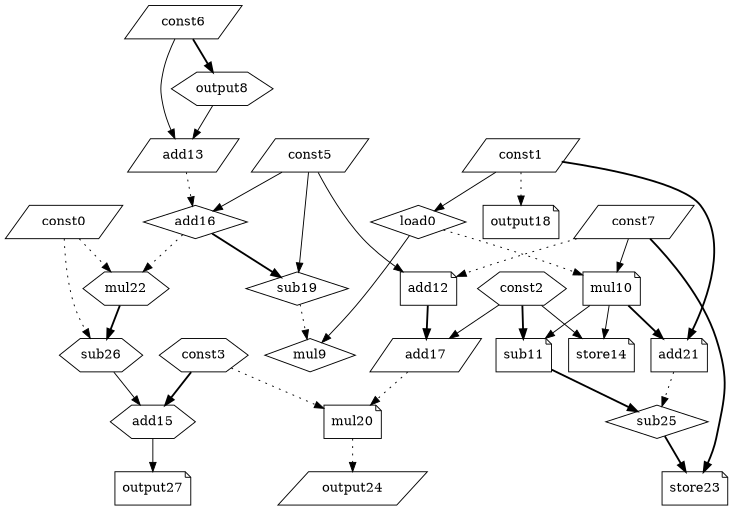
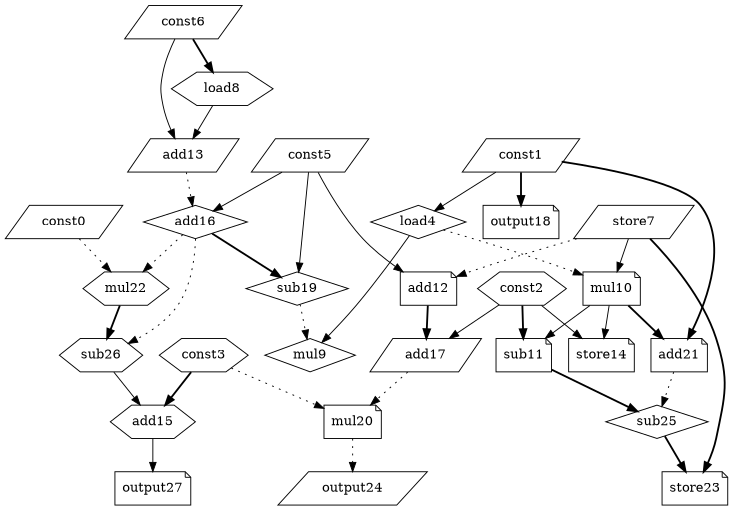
  digraph {
    node [opcode=const shape=note]
    edge [operand=0 style=solid]
    const0 [shape=parallelogram]
    mul22 [opcode=mul shape=hexagon]
    sub26 [opcode=sub shape=hexagon]
    add15 [opcode=add shape=hexagon]
    const1 [shape=parallelogram]
-   load4 [opcode=load shape=diamond label=load0]
+   load4 [opcode=load shape=diamond]
    output18 [opcode=output]
    add21 [opcode=add]
    mul9 [opcode=mul shape=diamond]
    mul10 [opcode=mul]
    sub25 [opcode=sub shape=diamond]
    const2 [shape=hexagon]
    sub11 [opcode=sub]
    store14 [opcode=store]
    add17 [opcode=add shape=parallelogram]
    mul20 [opcode=mul]
    const3 [shape=hexagon]
    output27 [opcode=output]
    output24 [opcode=output shape=parallelogram]
    const5 [shape=parallelogram]
    add12 [opcode=add]
    add16 [opcode=add shape=diamond]
    sub19 [opcode=sub shape=diamond]
    const6 [shape=parallelogram]
-   load8 [opcode=load shape=hexagon label=output8]
+   load8 [opcode=load shape=hexagon]
    add13 [opcode=add shape=parallelogram]
-   const7 [shape=parallelogram]
+   const7 [shape=parallelogram label=store7]
    store23 [opcode=store]
    const0 -> mul22 [operand=1 style=dotted]
-   const0 -> sub26 [style=dotted]
+   add16 -> sub26 [style=dotted]
    mul22 -> sub26 [operand=1 style=bold]
    sub26 -> add15
    add15 -> output27
    const1 -> load4
-   const1 -> output18 [style=dotted]
+   const1 -> output18 [style=bold]
    const1 -> add21 [style=bold]
    load4 -> mul9 [operand=1]
    load4 -> mul10 [style=dotted]
    add21 -> sub25 [operand=1 style=dotted]
    mul10 -> add21 [operand=1 style=bold]
    mul10 -> sub11
    mul10 -> store14 [operand=1]
    sub25 -> store23 [style=bold]
    const2 -> sub11 [operand=1 style=bold]
    const2 -> store14
    const2 -> add17
    sub11 -> sub25 [style=bold]
    add17 -> mul20 [style=dotted]
    mul20 -> output24 [style=dotted]
    const3 -> add15 [operand=1 style=bold]
    const3 -> mul20 [operand=1 style=dotted]
    const5 -> add12
    const5 -> add16
    const5 -> sub19 [operand=1]
    add12 -> add17 [operand=1 style=bold]
    add16 -> mul22 [style=dotted]
    add16 -> sub19 [style=bold]
    sub19 -> mul9 [style=dotted]
    const6 -> load8 [style=bold]
    const6 -> add13 [operand=1]
    load8 -> add13
    add13 -> add16 [operand=1 style=dotted]
    const7 -> mul10 [operand=1]
    const7 -> add12 [operand=1 style=dotted]
    const7 -> store23 [operand=1 style=bold]
  }
